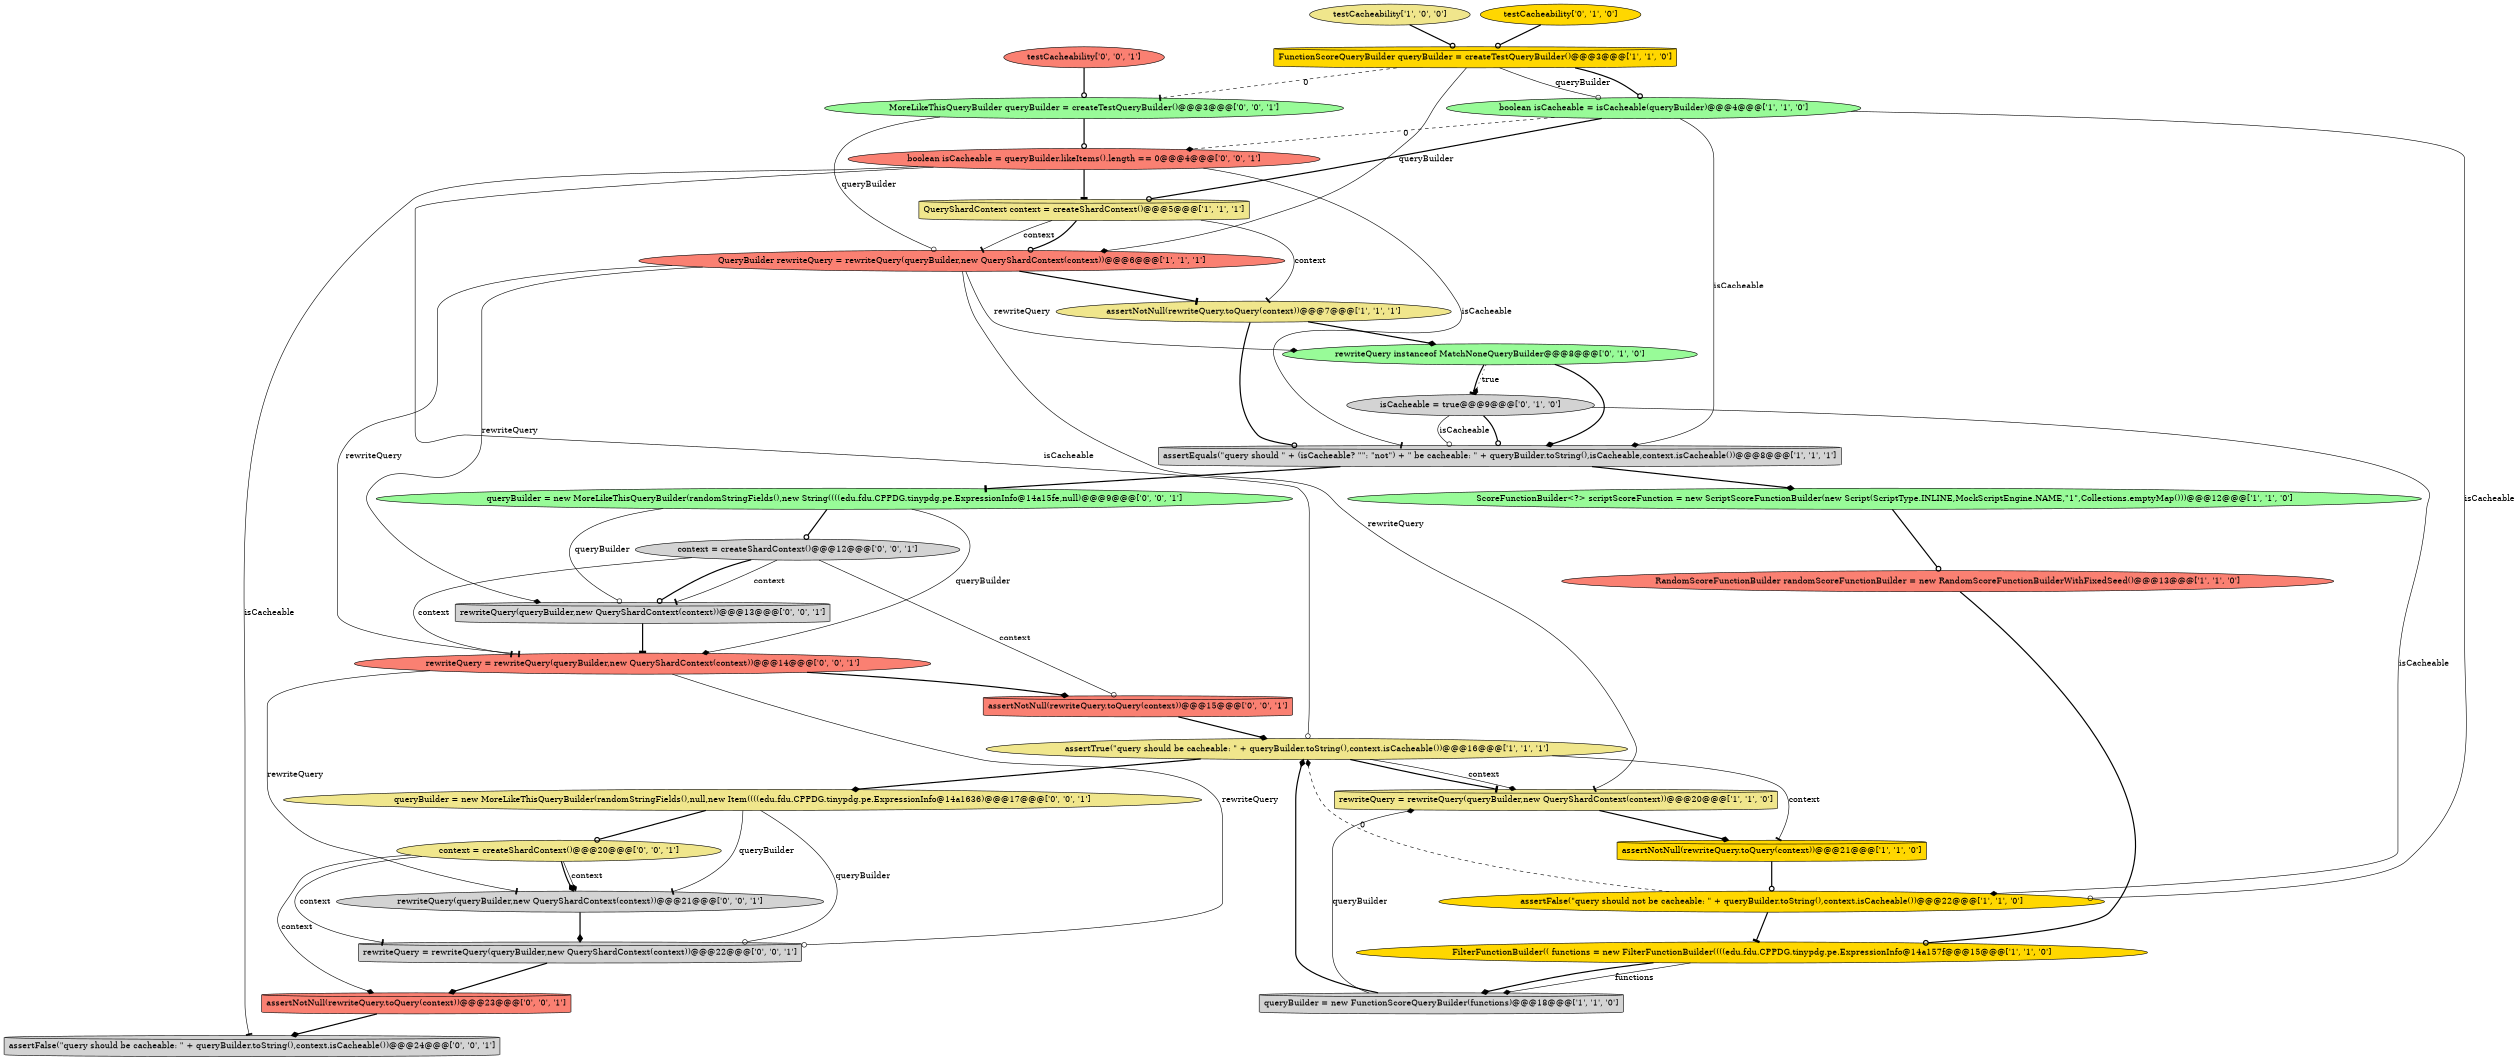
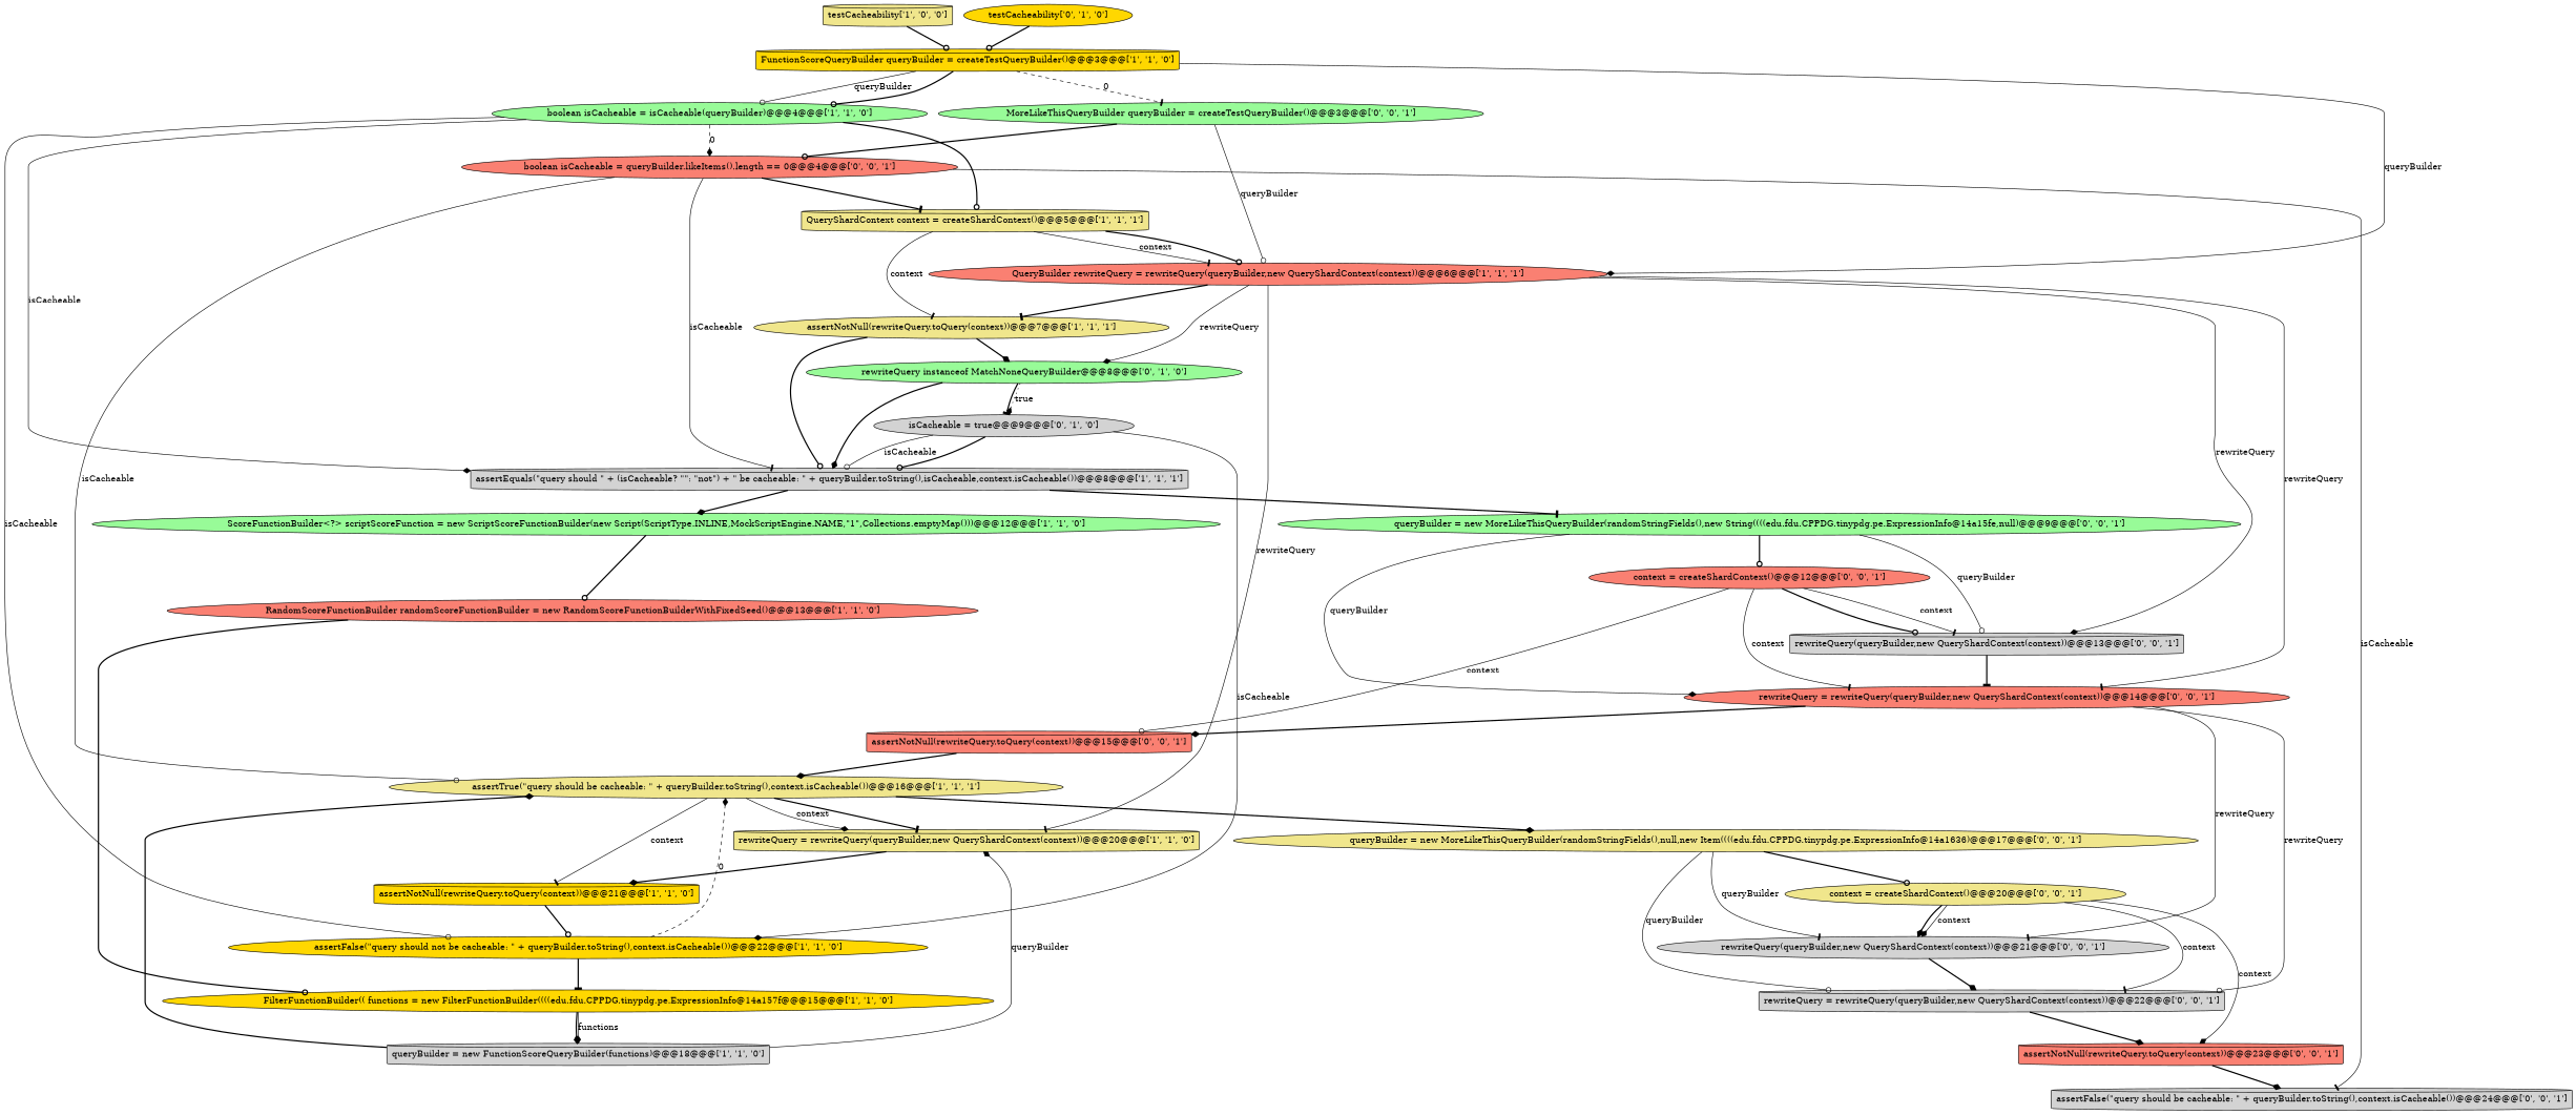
  digraph {
    node [fillcolor=lightgrey shape=ellipse style=filled]
    edge [arrowhead=diamond style=bold]
    n1 [label="assertFalse(\"query should be cacheable: \" + queryBuilder.toString(),context.isCacheable())@@@24@@@['0', '0', '1']" shape=cylinder]
    n2 [fillcolor=palegreen label="MoreLikeThisQueryBuilder queryBuilder = createTestQueryBuilder()@@@3@@@['0', '0', '1']"]
    n3 [fillcolor=salmon label="boolean isCacheable = queryBuilder.likeItems().length == 0@@@4@@@['0', '0', '1']"]
    n4 [fillcolor=salmon label="QueryBuilder rewriteQuery = rewriteQuery(queryBuilder,new QueryShardContext(context))@@@6@@@['1', '1', '1']"]
    n5 [fillcolor=khaki label="assertTrue(\"query should be cacheable: \" + queryBuilder.toString(),context.isCacheable())@@@16@@@['1', '1', '1']"]
    n6 [label="assertEquals(\"query should \" + (isCacheable? \"\": \"not\") + \" be cacheable: \" + queryBuilder.toString(),isCacheable,context.isCacheable())@@@8@@@['1', '1', '1']" shape=cylinder]
    n7 [fillcolor=khaki label="QueryShardContext context = createShardContext()@@@5@@@['1', '1', '1']" shape=cylinder]
    n8 [fillcolor=khaki label="rewriteQuery = rewriteQuery(queryBuilder,new QueryShardContext(context))@@@20@@@['1', '1', '0']" shape=cylinder]
    n9 [fillcolor=khaki label="assertNotNull(rewriteQuery.toQuery(context))@@@7@@@['1', '1', '1']"]
    n10 [fillcolor=palegreen label="rewriteQuery instanceof MatchNoneQueryBuilder@@@8@@@['0', '1', '0']"]
    n11 [label="rewriteQuery(queryBuilder,new QueryShardContext(context))@@@13@@@['0', '0', '1']" shape=cylinder]
    n12 [fillcolor=salmon label="rewriteQuery = rewriteQuery(queryBuilder,new QueryShardContext(context))@@@14@@@['0', '0', '1']"]
    n13 [fillcolor=gold label="assertNotNull(rewriteQuery.toQuery(context))@@@21@@@['1', '1', '0']" shape=cylinder]
    n14 [fillcolor=khaki label="queryBuilder = new MoreLikeThisQueryBuilder(randomStringFields(),null,new Item((((edu.fdu.CPPDG.tinypdg.pe.ExpressionInfo@14a1636)@@@17@@@['0', '0', '1']"]
    n15 [fillcolor=gold label="assertFalse(\"query should not be cacheable: \" + queryBuilder.toString(),context.isCacheable())@@@22@@@['1', '1', '0']"]
    n16 [label="rewriteQuery = rewriteQuery(queryBuilder,new QueryShardContext(context))@@@22@@@['0', '0', '1']" shape=cylinder]
    n17 [label="rewriteQuery(queryBuilder,new QueryShardContext(context))@@@21@@@['0', '0', '1']"]
    n18 [fillcolor=khaki label="context = createShardContext()@@@20@@@['0', '0', '1']"]
    n19 [label="isCacheable = true@@@9@@@['0', '1', '0']"]
    n20 [fillcolor=palegreen label="ScoreFunctionBuilder<?> scriptScoreFunction = new ScriptScoreFunctionBuilder(new Script(ScriptType.INLINE,MockScriptEngine.NAME,\"1\",Collections.emptyMap()))@@@12@@@['1', '1', '0']"]
    n21 [fillcolor=palegreen label="queryBuilder = new MoreLikeThisQueryBuilder(randomStringFields(),new String((((edu.fdu.CPPDG.tinypdg.pe.ExpressionInfo@14a15fe,null)@@@9@@@['0', '0', '1']"]
-   n22 [fillcolor=salmon label="testCacheability['0', '0', '1']"]
    n23 [fillcolor=palegreen label="boolean isCacheable = isCacheable(queryBuilder)@@@4@@@['1', '1', '0']"]
    n24 [fillcolor=gold label="FilterFunctionBuilder(( functions = new FilterFunctionBuilder((((edu.fdu.CPPDG.tinypdg.pe.ExpressionInfo@14a157f@@@15@@@['1', '1', '0']"]
    n25 [fillcolor=salmon label="assertNotNull(rewriteQuery.toQuery(context))@@@15@@@['0', '0', '1']" shape=cylinder]
    n26 [fillcolor=salmon label="assertNotNull(rewriteQuery.toQuery(context))@@@23@@@['0', '0', '1']" shape=cylinder]
    n27 [fillcolor=salmon label="RandomScoreFunctionBuilder randomScoreFunctionBuilder = new RandomScoreFunctionBuilderWithFixedSeed()@@@13@@@['1', '1', '0']"]
-   n28 [fillcolor=khaki label="testCacheability['1', '0', '0']"]
+   n28 [fillcolor=khaki label="testCacheability['1', '0', '0']" shape=cylinder]
    n29 [fillcolor=gold label="FunctionScoreQueryBuilder queryBuilder = createTestQueryBuilder()@@@3@@@['1', '1', '0']" shape=cylinder]
-   n30 [label="context = createShardContext()@@@12@@@['0', '0', '1']"]
+   n30 [fillcolor=salmon label="context = createShardContext()@@@12@@@['0', '0', '1']"]
    n31 [label="queryBuilder = new FunctionScoreQueryBuilder(functions)@@@18@@@['1', '1', '0']" shape=cylinder]
    n32 [fillcolor=gold label="testCacheability['0', '1', '0']"]
    n2 -> n3 [arrowhead=odot]
    n2 -> n4 [arrowhead=odot label=queryBuilder style=solid]
    n3 -> n1 [arrowhead=tee label=isCacheable style=solid]
    n3 -> n5 [arrowhead=odot label=isCacheable style=solid]
    n3 -> n6 [arrowhead=tee label=isCacheable style=solid]
    n3 -> n7 [arrowhead=tee]
    n4 -> n8 [arrowhead=tee label=rewriteQuery style=solid]
    n4 -> n9 [arrowhead=tee]
    n4 -> n10 [label=rewriteQuery style=solid]
    n4 -> n11 [label=rewriteQuery style=solid]
    n4 -> n12 [arrowhead=tee label=rewriteQuery style=solid]
    n5 -> n8 [arrowhead=tee]
    n5 -> n8 [label=context style=solid]
    n5 -> n13 [arrowhead=tee label=context style=solid]
    n5 -> n14
    n6 -> n20
    n6 -> n21 [arrowhead=tee]
    n7 -> n4 [arrowhead=tee label=context style=solid]
    n7 -> n4 [arrowhead=odot]
    n7 -> n9 [arrowhead=tee label=context style=solid]
    n8 -> n13
    n9 -> n6 [arrowhead=odot]
    n9 -> n10
    n10 -> n6
    n10 -> n19 [arrowhead=tee]
    n10 -> n19 [label=true style=dotted]
    n11 -> n12 [arrowhead=tee]
    n12 -> n16 [arrowhead=odot label=rewriteQuery style=solid]
    n12 -> n17 [arrowhead=tee label=rewriteQuery style=solid]
    n12 -> n25
    n13 -> n15 [arrowhead=odot]
    n14 -> n16 [arrowhead=odot label=queryBuilder style=solid]
    n14 -> n17 [arrowhead=tee label=queryBuilder style=solid]
    n14 -> n18 [arrowhead=odot]
    n15 -> n5 [label=0 style=dashed]
    n15 -> n24 [arrowhead=tee]
    n16 -> n26
    n17 -> n16
    n18 -> n16 [arrowhead=tee label=context style=solid]
    n18 -> n17
    n18 -> n17 [label=context style=solid]
    n18 -> n26 [label=context style=solid]
    n19 -> n6 [arrowhead=odot]
    n19 -> n6 [arrowhead=odot label=isCacheable style=solid]
    n19 -> n15 [label=isCacheable style=solid]
    n20 -> n27 [arrowhead=odot]
    n21 -> n11 [arrowhead=odot label=queryBuilder style=solid]
    n21 -> n12 [label=queryBuilder style=solid]
    n21 -> n30 [arrowhead=odot]
-   n22 -> n2 [arrowhead=odot]
    n23 -> n3 [label=0 style=dashed]
    n23 -> n6 [label=isCacheable style=solid]
    n23 -> n7 [arrowhead=odot]
    n23 -> n15 [arrowhead=odot label=isCacheable style=solid]
    n24 -> n31 [label=functions style=solid]
    n24 -> n31
    n25 -> n5
    n26 -> n1
    n27 -> n24 [arrowhead=odot]
    n28 -> n29 [arrowhead=odot]
    n29 -> n2 [arrowhead=tee label=0 style=dashed]
    n29 -> n4 [label=queryBuilder style=solid]
    n29 -> n23 [arrowhead=odot label=queryBuilder style=solid]
    n29 -> n23 [arrowhead=odot]
    n30 -> n11 [arrowhead=odot]
    n30 -> n11 [arrowhead=tee label=context style=solid]
    n30 -> n12 [arrowhead=tee label=context style=solid]
    n30 -> n25 [arrowhead=odot label=context style=solid]
    n31 -> n5
    n31 -> n8 [label=queryBuilder style=solid]
    n32 -> n29 [arrowhead=odot]
  }
